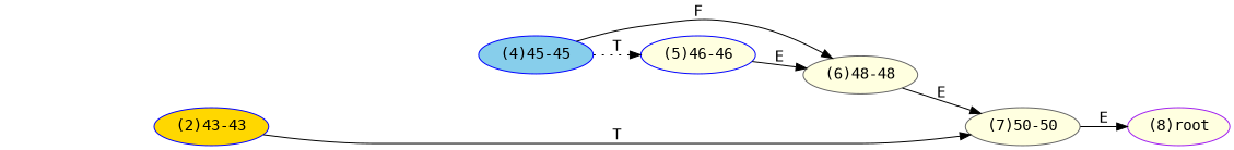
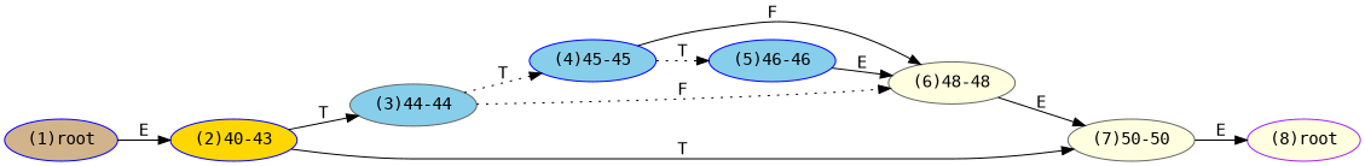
  digraph {
    fontname="DejaVu Sans Mono"
    rankdir=LR
    node [color=blue fillcolor=lightyellow fontname="DejaVu Sans Mono" style=filled]
    edge [fontname="DejaVu Sans Mono" style=solid]
-   n2 [fillcolor=gold label="(2)43-43"]
+   n1 [fillcolor=tan label="(1)root"]
+   n2 [fillcolor=gold label="(2)40-43"]
+   n3 [color=gray40 fillcolor=skyblue label="(3)44-44"]
    n4 [color=gray40 label="(7)50-50"]
    n5 [fillcolor=skyblue label="(4)45-45"]
    n6 [color=gray40 label="(6)48-48"]
    n7 [color=purple label="(8)root"]
-   n8 [label="(5)46-46"]
+   n8 [fillcolor=skyblue label="(5)46-46"]
+   n1 -> n2 [label=E]
+   n2 -> n3 [label=T]
    n2 -> n4 [label=T]
+   n3 -> n5 [label=T style=dotted]
+   n3 -> n6 [label=F style=dotted]
    n4 -> n7 [label=E]
    n5 -> n6 [label=F]
    n5 -> n8 [label=T style=dotted]
    n6 -> n4 [label=E]
    n8 -> n6 [label=E]
  }
